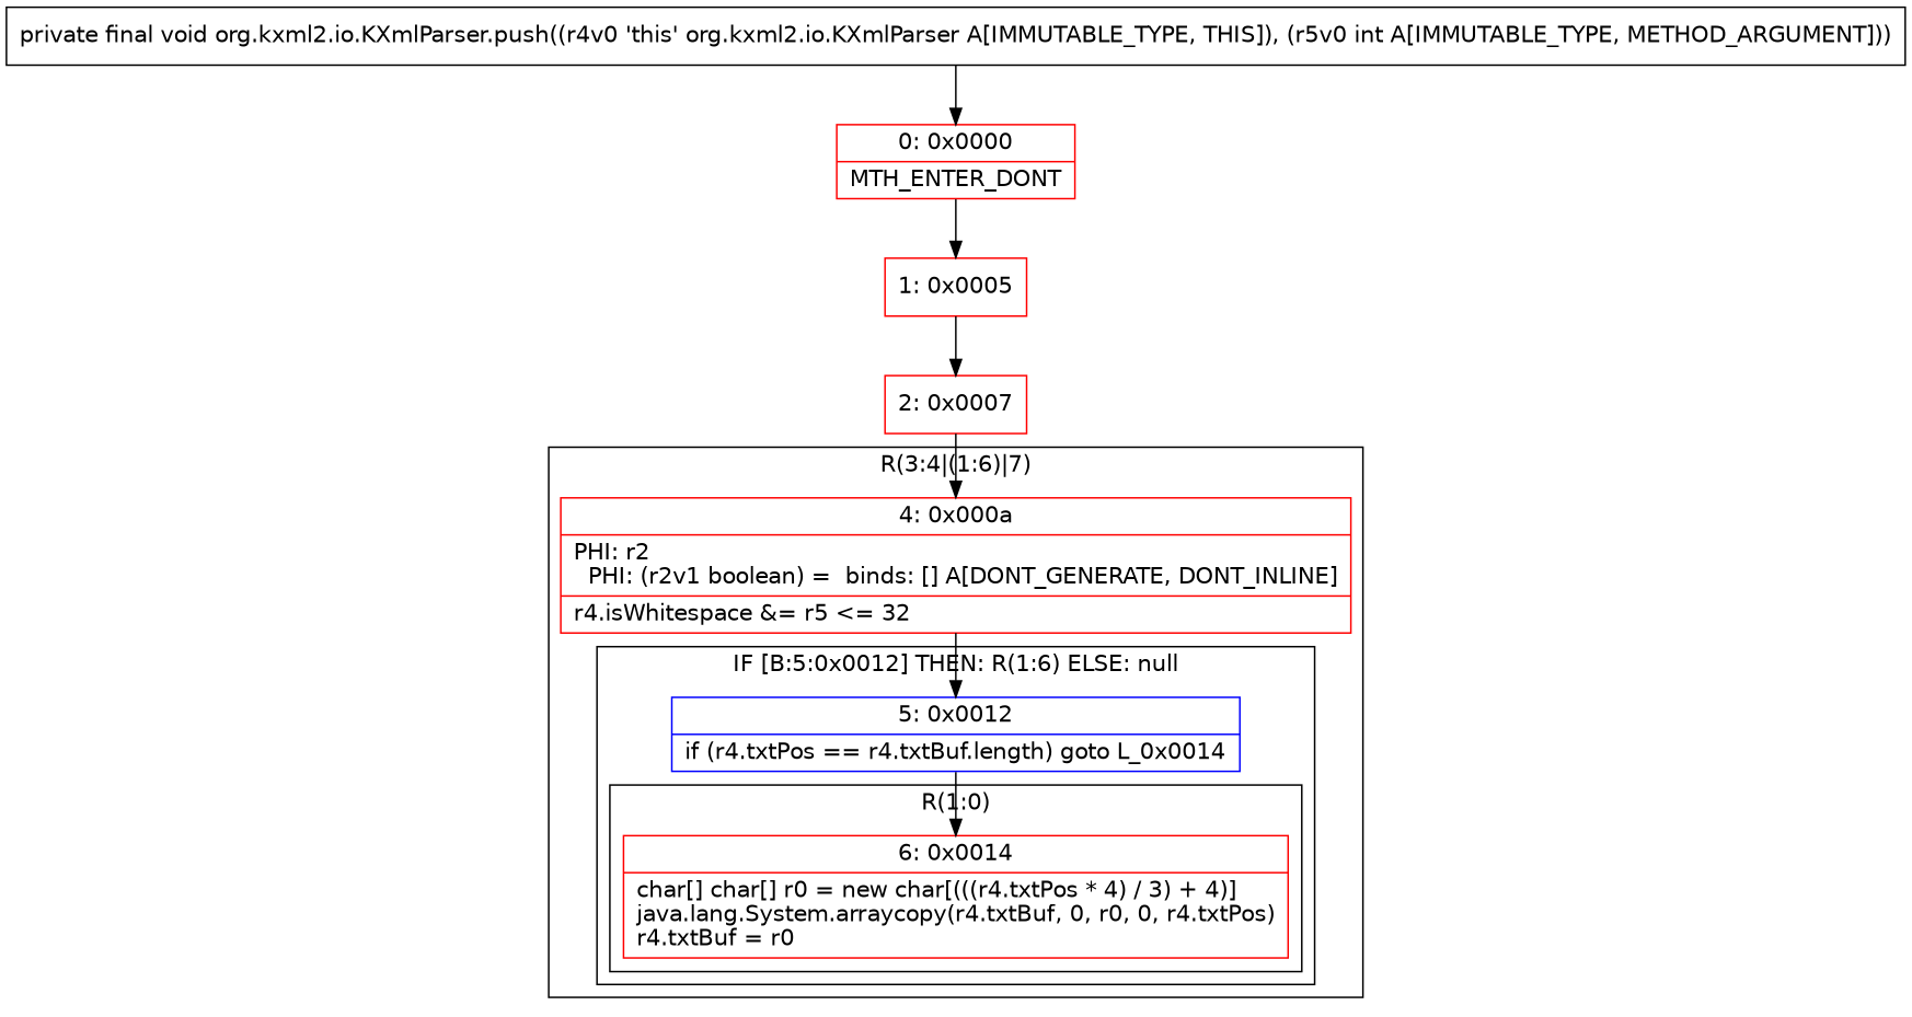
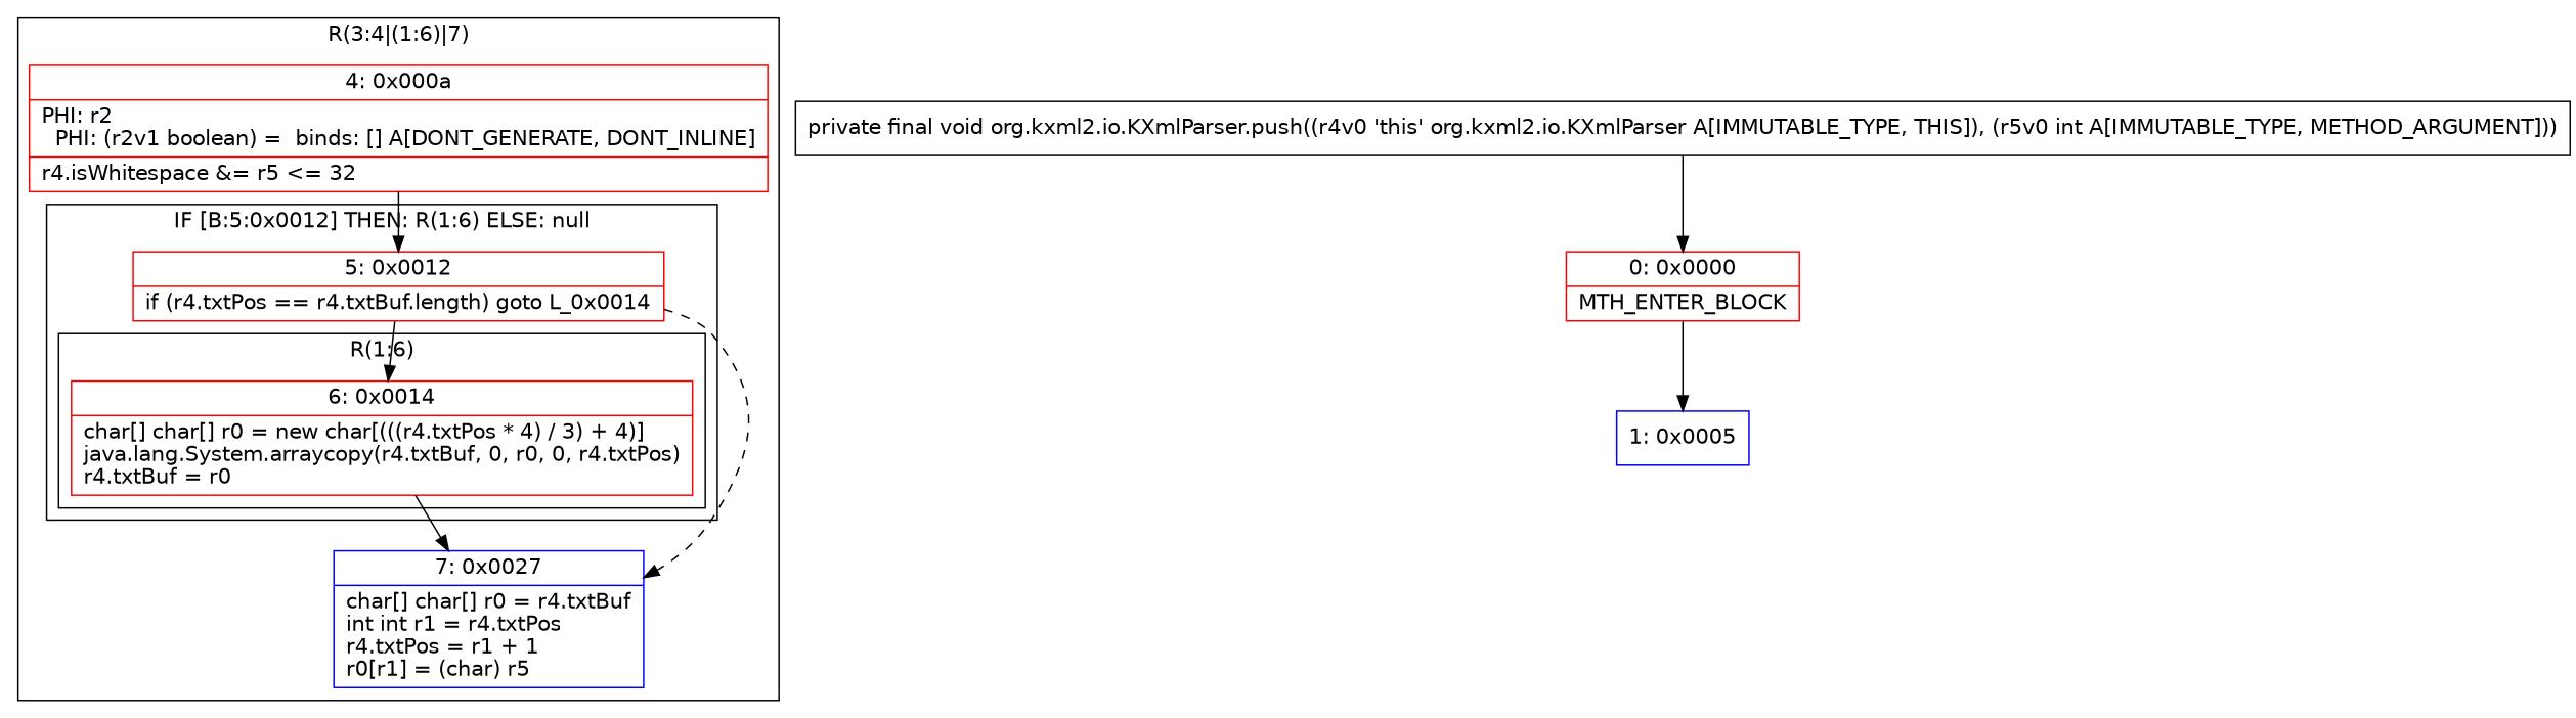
  digraph {
    fontname="DejaVu Sans"
    node [color=red fontname="DejaVu Sans" shape=record]
    edge [fontname="DejaVu Sans"]
    n1 [label="{6\:\ 0x0014|char[] char[] r0 = new char[(((r4.txtPos * 4) \/ 3) + 4)]\ljava.lang.System.arraycopy(r4.txtBuf, 0, r0, 0, r4.txtPos)\lr4.txtBuf = r0\l}"]
-   n2 [color=blue label="{5\:\ 0x0012|if (r4.txtPos == r4.txtBuf.length) goto L_0x0014\l}"]
+   n2 [label="{5\:\ 0x0012|if (r4.txtPos == r4.txtBuf.length) goto L_0x0014\l}"]
    n3 [label="{4\:\ 0x000a|PHI: r2 \l  PHI: (r2v1 boolean) =  binds: [] A[DONT_GENERATE, DONT_INLINE]\l|r4.isWhitespace &= r5 \<= 32\l}"]
-   n5 [label="{0\:\ 0x0000|MTH_ENTER_DONT\l}"]
-   n6 [label="{1\:\ 0x0005}"]
-   n7 [label="{2\:\ 0x0007}"]
+   n4 [color=blue label="{7\:\ 0x0027|char[] char[] r0 = r4.txtBuf\lint int r1 = r4.txtPos\lr4.txtPos = r1 + 1\lr0[r1] = (char) r5\l}"]
+   n5 [label="{0\:\ 0x0000|MTH_ENTER_BLOCK\l}"]
+   n6 [color=blue label="{1\:\ 0x0005}"]
    n8 [label="{private final void org.kxml2.io.KXmlParser.push((r4v0 'this' org.kxml2.io.KXmlParser A[IMMUTABLE_TYPE, THIS]), (r5v0 int A[IMMUTABLE_TYPE, METHOD_ARGUMENT])) }" color=""]
    subgraph cluster_1 {
      label="R(3:4|(1:6)|7)"
      n3
+     n4
      subgraph cluster_2 {
        label="IF [B:5:0x0012] THEN: R(1:6) ELSE: null"
        n2
        subgraph cluster_3 {
-         label="R(1:0)"
+         label="R(1:6)"
          n1
        }
      }
    }
+   n1 -> n4
    n2 -> n1
+   n2 -> n4 [style=dashed]
    n3 -> n2
    n5 -> n6
-   n6 -> n7
-   n7 -> n3
    n8 -> n5
  }
